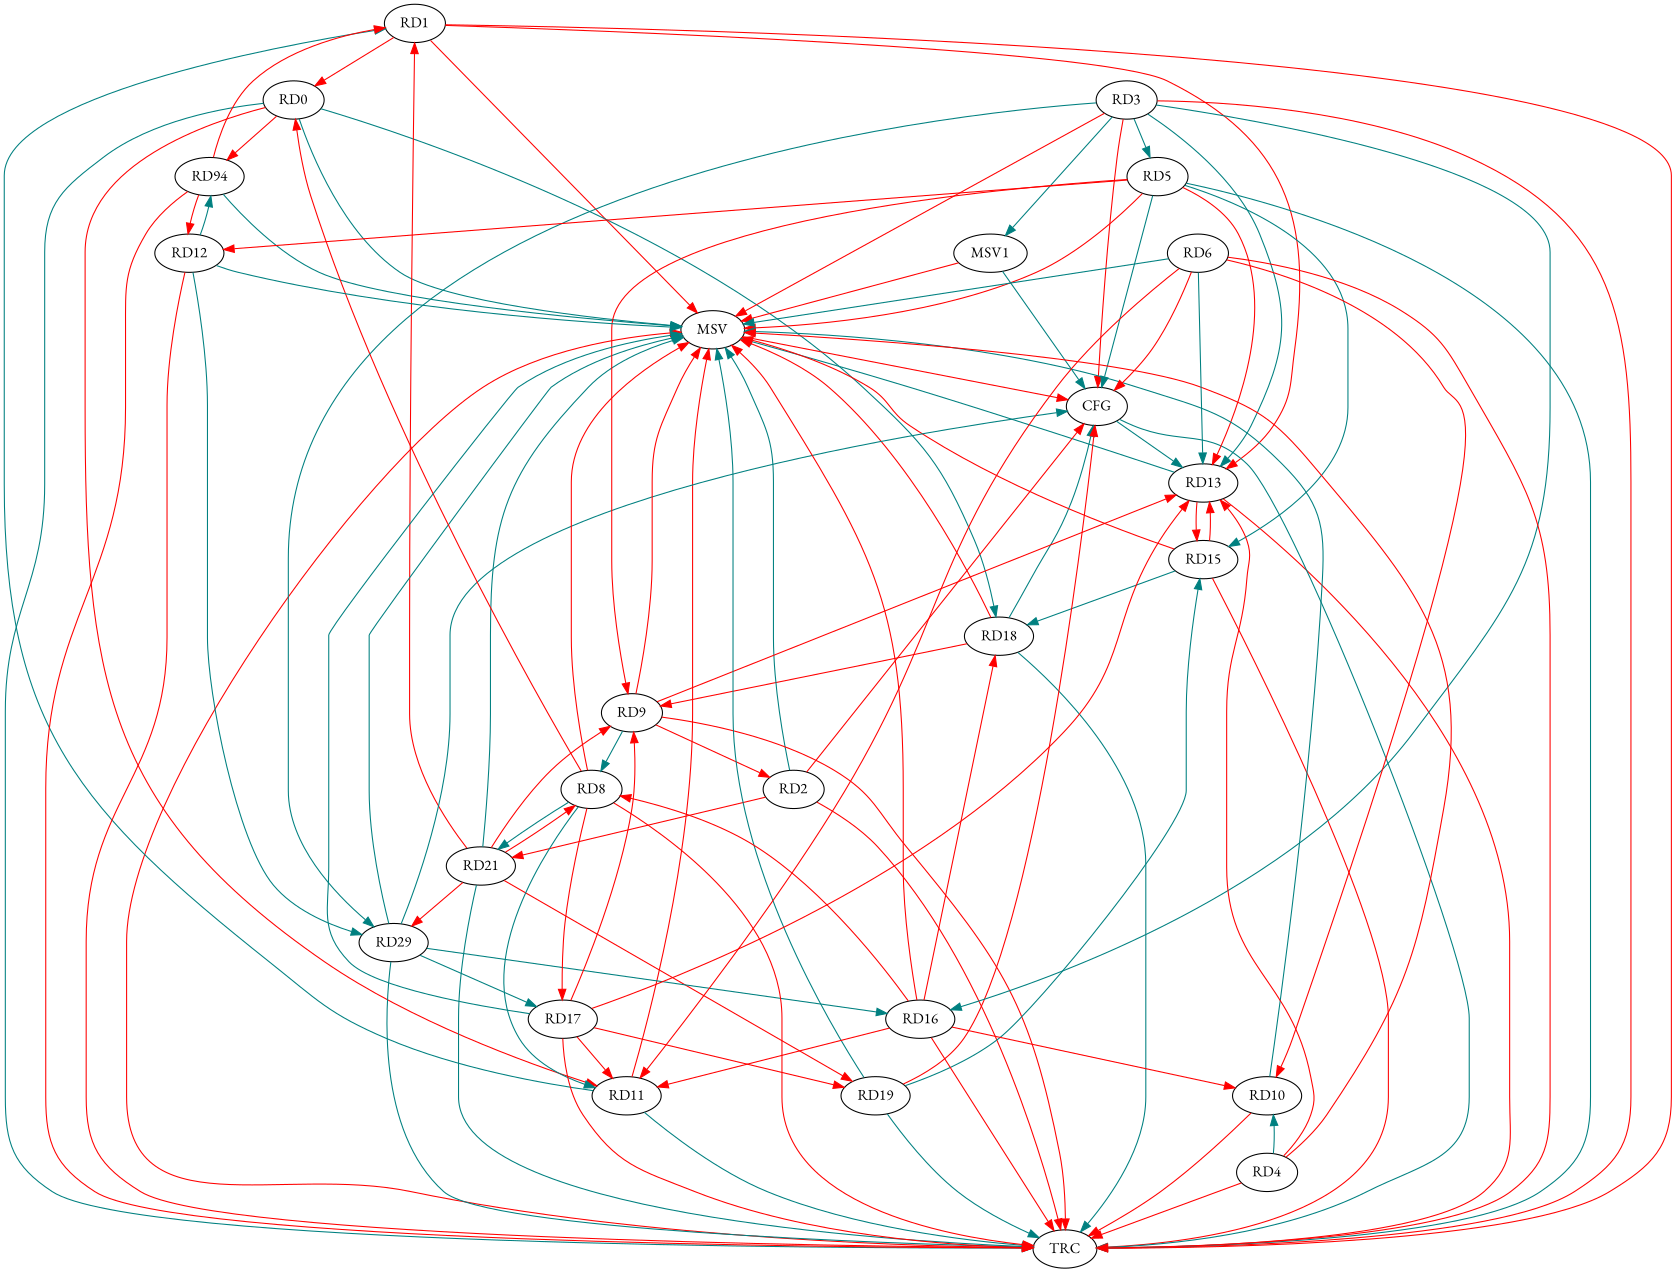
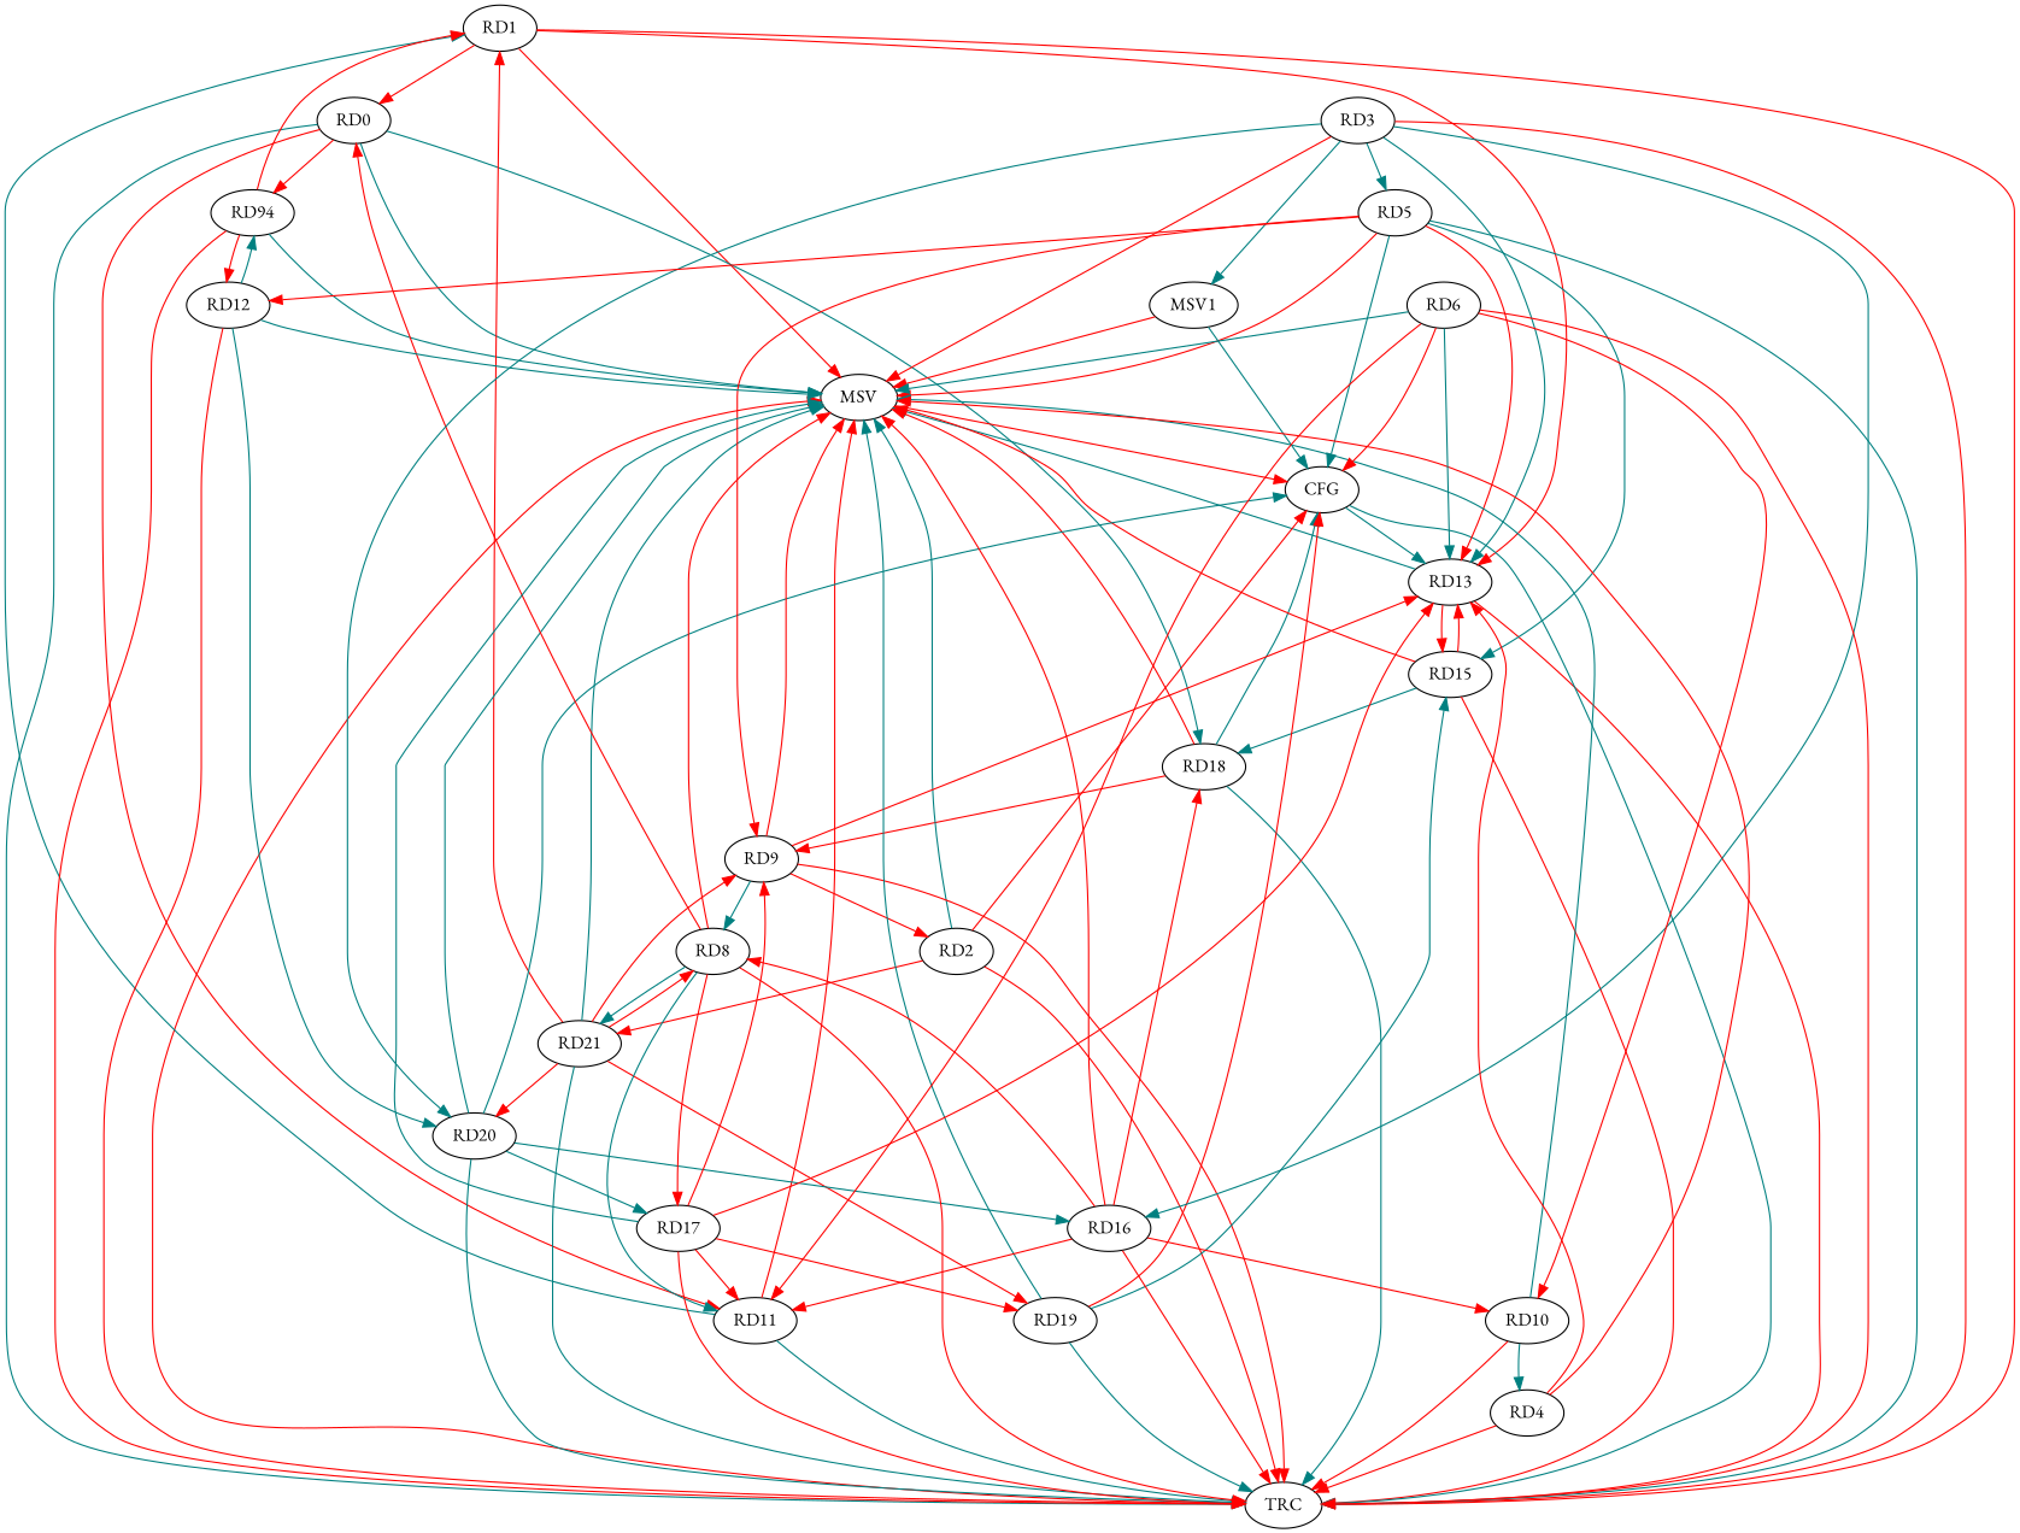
  strict digraph {
    fontname="EB Garamond"
    node [fontname="EB Garamond"]
    edge [color=red fontname="EB Garamond"]
    n1 [label=RD1]
    n2 [label=RD0]
    n3 [label=RD13]
    n4 [label=MSV]
    n5 [label=TRC]
    n6 [label=RD11]
    n7 [label=RD94]
    n8 [label=RD18]
    n9 [label=RD15]
    n10 [label=CFG]
    n11 [label=RD2]
    n12 [label=RD21]
-   n13 [label=RD29]
+   n13 [label=RD20]
    n14 [label=RD9]
    n15 [label=RD8]
    n16 [label=RD19]
    n17 [label=RD3]
    n18 [label=RD5]
    n19 [label=RD16]
    n20 [label=MSV1]
    n21 [label=RD12]
    n22 [label=RD10]
    n23 [label=RD17]
    n24 [label=RD4]
    n25 [label=RD6]
    n1 -> n2
    n1 -> n3
    n1 -> n4
    n1 -> n5
    n2 -> n4 [color=teal]
    n2 -> n5 [color=teal]
    n2 -> n6
    n2 -> n7
    n2 -> n8 [color=teal]
    n3 -> n4 [color=teal]
    n3 -> n5
    n3 -> n9
    n4 -> n10
    n5 -> n4
    n6 -> n1 [color=teal]
    n6 -> n4
    n6 -> n5 [color=teal]
    n7 -> n1
    n7 -> n4 [color=teal]
    n7 -> n5
    n7 -> n21
    n8 -> n4
    n8 -> n5 [color=teal]
    n8 -> n10 [color=teal]
    n8 -> n14
    n9 -> n3
    n9 -> n4
    n9 -> n5
    n9 -> n8 [color=teal]
    n10 -> n3 [color=teal]
    n10 -> n5 [color=teal]
    n11 -> n4 [color=teal]
    n11 -> n5
    n11 -> n10
    n11 -> n12
    n12 -> n1
    n12 -> n4 [color=teal]
    n12 -> n5 [color=teal]
    n12 -> n13
    n12 -> n14
    n12 -> n15
    n12 -> n16
    n13 -> n4 [color=teal]
    n13 -> n5 [color=teal]
    n13 -> n10 [color=teal]
    n13 -> n19 [color=teal]
    n13 -> n23 [color=teal]
    n14 -> n3
    n14 -> n4
    n14 -> n5
    n14 -> n11
    n14 -> n15 [color=teal]
    n15 -> n2
    n15 -> n4
    n15 -> n5
    n15 -> n6 [color=teal]
    n15 -> n12 [color=teal]
    n15 -> n23
    n16 -> n4 [color=teal]
    n16 -> n5 [color=teal]
    n16 -> n9 [color=teal]
    n16 -> n10
    n17 -> n3 [color=teal]
    n17 -> n4
    n17 -> n5
-   n17 -> n10
    n17 -> n13 [color=teal]
    n17 -> n18 [color=teal]
    n17 -> n19 [color=teal]
    n17 -> n20 [color=teal]
    n18 -> n3
    n18 -> n4
    n18 -> n5 [color=teal]
    n18 -> n9 [color=teal]
    n18 -> n10 [color=teal]
    n18 -> n14
    n18 -> n21
    n19 -> n4
    n19 -> n5
    n19 -> n6
    n19 -> n8
    n19 -> n15
    n19 -> n22
    n20 -> n4
    n20 -> n10 [color=teal]
    n21 -> n4 [color=teal]
    n21 -> n5
    n21 -> n7 [color=teal]
    n21 -> n13 [color=teal]
    n22 -> n4 [color=teal]
    n22 -> n5
    n23 -> n3
    n23 -> n4 [color=teal]
    n23 -> n5
    n23 -> n6
    n23 -> n14
    n23 -> n16
    n24 -> n3
    n24 -> n4
    n24 -> n5
-   n24 -> n22 [color=teal]
+   n22 -> n24 [color=teal]
    n25 -> n3 [color=teal]
    n25 -> n4 [color=teal]
    n25 -> n5
    n25 -> n6
    n25 -> n10
    n25 -> n22
  }
